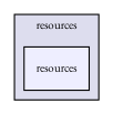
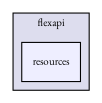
  digraph {
    compound=true
    fontname="EB Garamond"
    n1 [fillcolor="#eeeeff" fontname="EB Garamond" fontsize=10 label=resources pencolor=black shape=box style=filled]
    subgraph cluster_1 {
      bgcolor="#ddddee"
      fontsize=10
-     label=resources
+     label=flexapi
      pencolor=black
      n1
    }
  }
